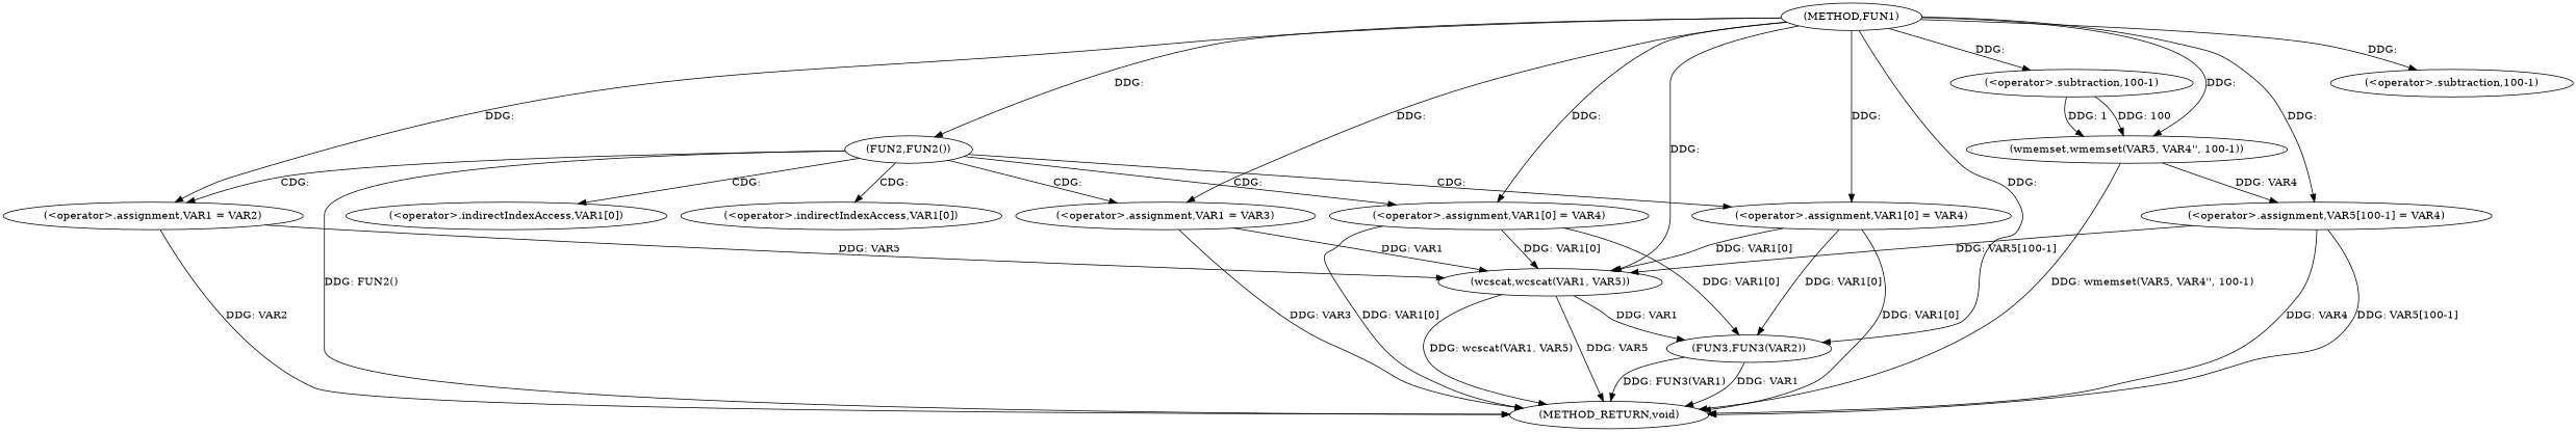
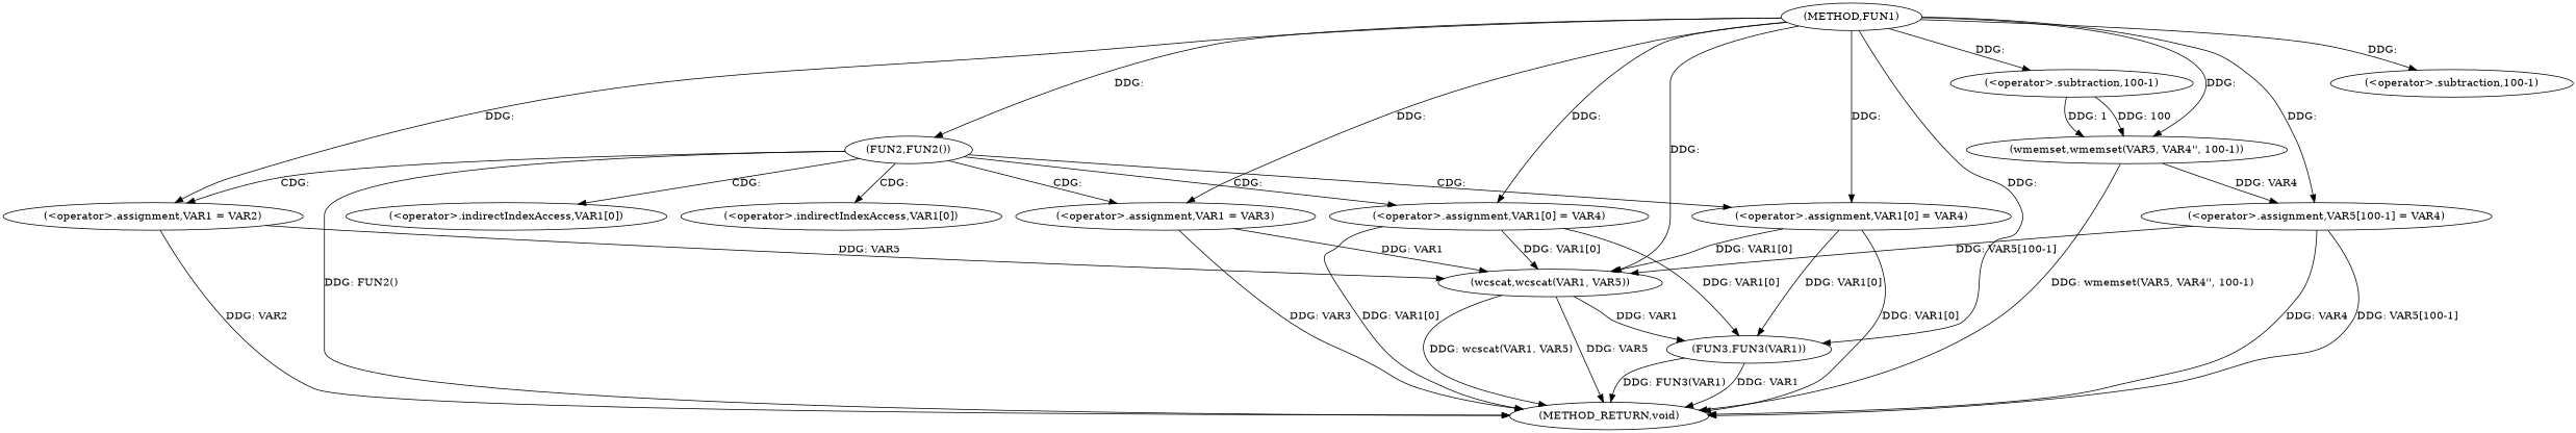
  digraph {
    n1 [label="(METHOD,FUN1)"]
    n2 [label="(FUN2,FUN2())"]
    n3 [label="(<operator>.assignment,VAR1 = VAR2)"]
    n4 [label="(<operator>.assignment,VAR1[0] = VAR4)"]
    n5 [label="(<operator>.assignment,VAR1 = VAR3)"]
    n6 [label="(<operator>.assignment,VAR1[0] = VAR4)"]
    n7 [label="(wmemset,wmemset(VAR5, VAR4'', 100-1))"]
    n8 [label="(<operator>.subtraction,100-1)"]
    n9 [label="(<operator>.assignment,VAR5[100-1] = VAR4)"]
    n10 [label="(<operator>.subtraction,100-1)"]
    n11 [label="(wcscat,wcscat(VAR1, VAR5))"]
-   n12 [label="(FUN3,FUN3(VAR2))"]
+   n12 [label="(FUN3,FUN3(VAR1))"]
    n13 [label="(METHOD_RETURN,void)"]
    n14 [label="(<operator>.indirectIndexAccess,VAR1[0])"]
    n15 [label="(<operator>.indirectIndexAccess,VAR1[0])"]
    n1 -> n2 [label="DDG: "]
    n1 -> n3 [label="DDG: "]
    n1 -> n4 [label="DDG: "]
    n1 -> n5 [label="DDG: "]
    n1 -> n6 [label="DDG: "]
    n1 -> n7 [label="DDG: "]
    n1 -> n8 [label="DDG: "]
    n1 -> n9 [label="DDG: "]
    n1 -> n10 [label="DDG: "]
    n1 -> n11 [label="DDG: "]
    n1 -> n12 [label="DDG: "]
    n2 -> n3 [label="CDG: "]
    n2 -> n4 [label="CDG: "]
    n2 -> n5 [label="CDG: "]
    n2 -> n6 [label="CDG: "]
    n2 -> n13 [label="DDG: FUN2()"]
    n2 -> n14 [label="CDG: "]
    n2 -> n15 [label="CDG: "]
    n3 -> n11 [label="DDG: VAR5"]
    n3 -> n13 [label="DDG: VAR2"]
    n4 -> n11 [label="DDG: VAR1[0]"]
    n4 -> n12 [label="DDG: VAR1[0]"]
    n4 -> n13 [label="DDG: VAR1[0]"]
    n5 -> n11 [label="DDG: VAR1"]
    n5 -> n13 [label="DDG: VAR3"]
    n6 -> n11 [label="DDG: VAR1[0]"]
    n6 -> n12 [label="DDG: VAR1[0]"]
    n6 -> n13 [label="DDG: VAR1[0]"]
    n7 -> n9 [label="DDG: VAR4"]
    n7 -> n13 [label="DDG: wmemset(VAR5, VAR4'', 100-1)"]
    n8 -> n7 [label="DDG: 100"]
    n8 -> n7 [label="DDG: 1"]
    n9 -> n11 [label="DDG: VAR5[100-1]"]
    n9 -> n13 [label="DDG: VAR4"]
    n9 -> n13 [label="DDG: VAR5[100-1]"]
    n11 -> n12 [label="DDG: VAR1"]
    n11 -> n13 [label="DDG: wcscat(VAR1, VAR5)"]
    n11 -> n13 [label="DDG: VAR5"]
    n12 -> n13 [label="DDG: FUN3(VAR1)"]
    n12 -> n13 [label="DDG: VAR1"]
  }
